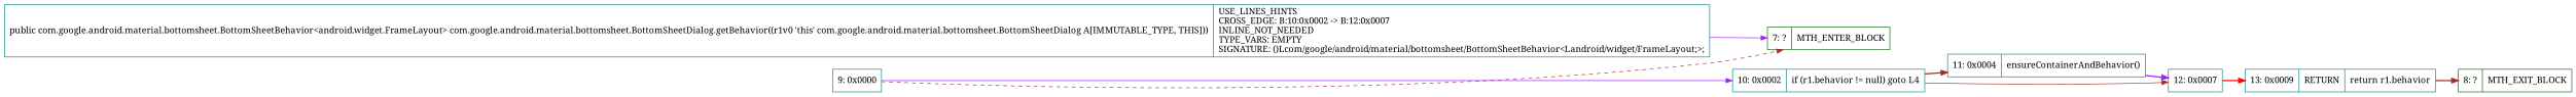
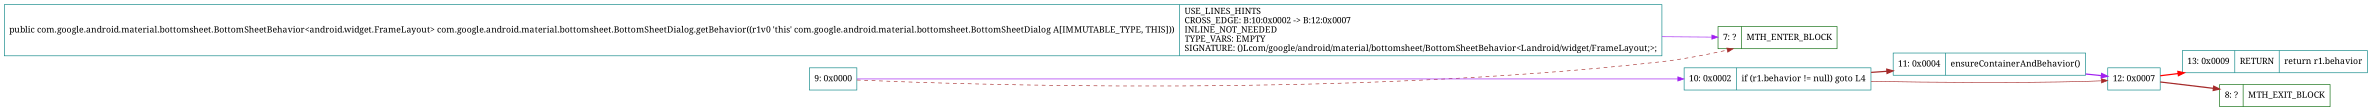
  digraph {
    fontname="Noto Serif"
    rankdir=LR
    node [color=teal fontname="Noto Serif" shape=record]
    edge [color=brown fontname="Noto Serif" style=bold]
    n1 [color=darkgreen label="{7\:\ ?|MTH_ENTER_BLOCK\l}"]
    n2 [label="{9\:\ 0x0000}"]
    n3 [label="{10\:\ 0x0002|if (r1.behavior != null) goto L4\l}"]
    n4 [label="{11\:\ 0x0004|ensureContainerAndBehavior()\l}"]
    n5 [label="{12\:\ 0x0007}"]
    n6 [label="{13\:\ 0x0009|RETURN\l|return r1.behavior\l}"]
    n7 [color=darkgreen label="{8\:\ ?|MTH_EXIT_BLOCK\l}"]
    n8 [label="{public com.google.android.material.bottomsheet.BottomSheetBehavior\<android.widget.FrameLayout\> com.google.android.material.bottomsheet.BottomSheetDialog.getBehavior((r1v0 'this' com.google.android.material.bottomsheet.BottomSheetDialog A[IMMUTABLE_TYPE, THIS]))  | USE_LINES_HINTS\lCROSS_EDGE: B:10:0x0002 \-\> B:12:0x0007\lINLINE_NOT_NEEDED\lTYPE_VARS: EMPTY\lSIGNATURE: ()Lcom\/google\/android\/material\/bottomsheet\/BottomSheetBehavior\<Landroid\/widget\/FrameLayout;\>;\l}"]
    n2 -> n1 [style=dashed]
    n2 -> n3 [color=purple style=solid]
    n3 -> n4
    n3 -> n5 [style=solid]
    n4 -> n5 [color=purple]
    n5 -> n6 [color=red]
-   n6 -> n7
+   n5 -> n7
    n8 -> n1 [color=purple style=solid]
  }
